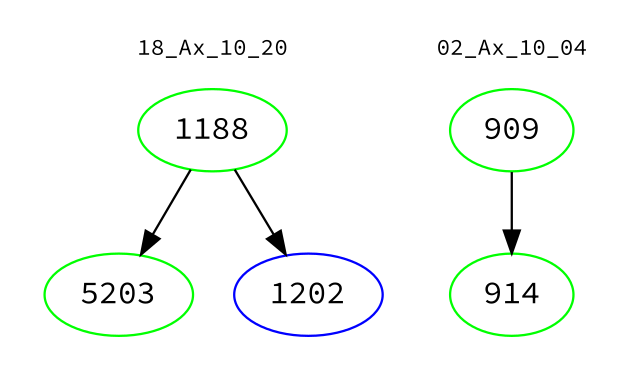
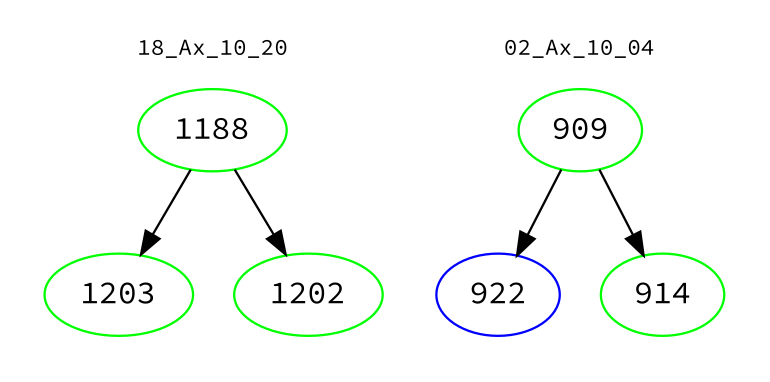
  digraph {
    fontname="Source Code Pro"
    node [color=green fontname="Source Code Pro"]
    edge [color=black fontname="Source Code Pro"]
    n1 [label=1188]
-   n2 [label=5203]
-   n3 [color=blue label=1202]
+   n2 [label=1203]
+   n3 [label=1202]
    n4 [label=909]
+   n5 [color=blue label=922]
    n6 [label=914]
    subgraph cluster_1 {
      color=white
      fontsize=10
      label="18_Ax_10_20"
      n1
      n2
      n3
    }
    subgraph cluster_2 {
      color=white
      fontsize=10
      label="02_Ax_10_04"
      n4
+     n5
      n6
    }
    n1 -> n2
    n1 -> n3
+   n4 -> n5
    n4 -> n6
  }
